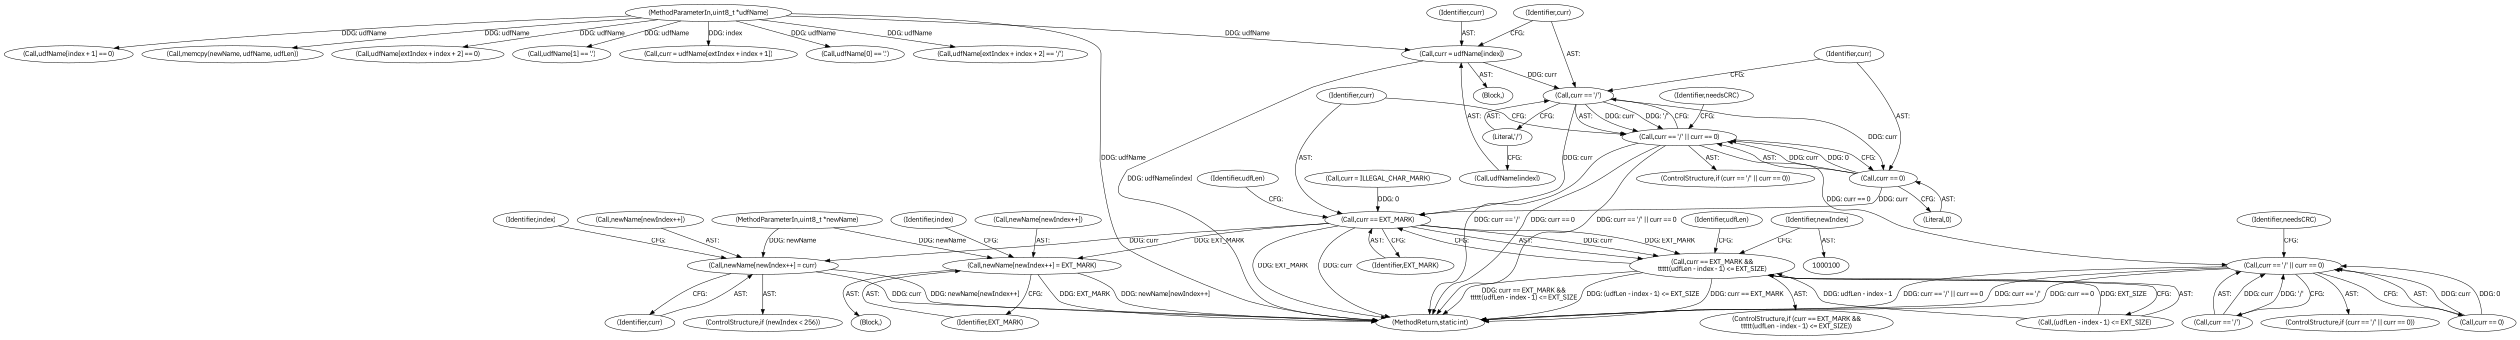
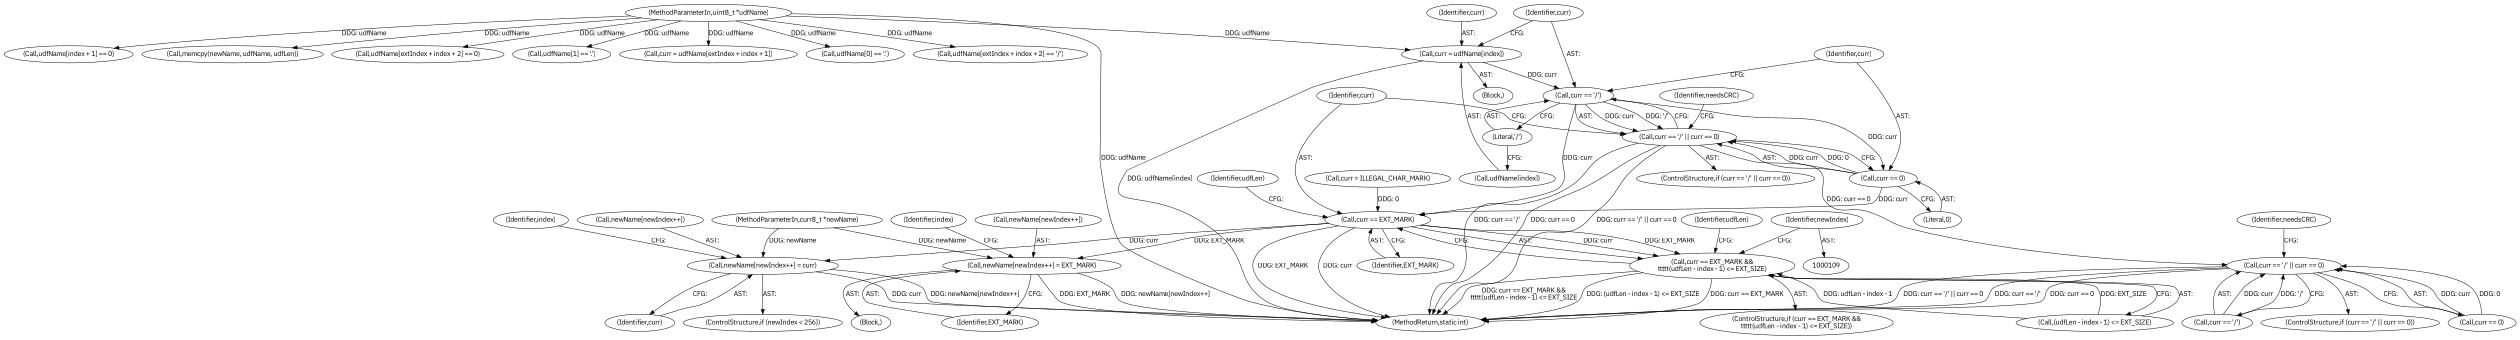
  digraph {
    fontname="IBM Plex Sans"
    node [fontname="IBM Plex Sans"]
    edge [fontname="IBM Plex Sans"]
    n1 [label="(Call,curr = udfName[index])"]
    n2 [label="(Call,curr == '/')"]
    n3 [label="(Block,)"]
    n4 [label="(MethodReturn,static int)"]
    n5 [label="(Call,curr == '/' || curr == 0)"]
    n6 [label="(Call,curr == 0)"]
    n7 [label="(Call,curr == EXT_MARK)"]
    n8 [label="(Literal,'/')"]
    n9 [label="(Call,udfName[index])"]
    n10 [label="(MethodParameterIn,uint8_t *udfName)"]
    n11 [label="(Call,udfName[extIndex + index + 2] == '/')"]
    n12 [label="(Call,udfName[index + 1] == 0)"]
    n13 [label="(Call,memcpy(newName, udfName, udfLen))"]
    n14 [label="(Call,udfName[extIndex + index + 2] == 0)"]
    n15 [label="(Call,udfName[1] == '.')"]
    n16 [label="(Call,curr = udfName[extIndex + index + 1])"]
    n17 [label="(Call,udfName[0] == '.')"]
    n18 [label="(Call,curr == '/' || curr == 0)"]
    n19 [label="(ControlStructure,if (curr == '/' || curr == 0))"]
    n20 [label="(Literal,0)"]
    n21 [label="(Call,curr == EXT_MARK &&\n\t\t\t\t\t(udfLen - index - 1) <= EXT_SIZE)"]
    n22 [label="(Call,newName[newIndex++] = curr)"]
    n23 [label="(Call,newName[newIndex++] = EXT_MARK)"]
    n24 [label="(Identifier,EXT_MARK)"]
    n25 [label="(ControlStructure,if (curr == '/' || curr == 0))"]
    n26 [label="(Call,curr == 0)"]
    n27 [label="(Call,curr == '/')"]
    n28 [label="(Call,(udfLen - index - 1) <= EXT_SIZE)"]
    n29 [label="(ControlStructure,if (curr == EXT_MARK &&\n\t\t\t\t\t(udfLen - index - 1) <= EXT_SIZE))"]
    n30 [label="(Identifier,curr)"]
    n31 [label="(ControlStructure,if (newIndex < 256))"]
    n32 [label="(Identifier,EXT_MARK)"]
    n33 [label="(Block,)"]
    n34 [label="(Identifier,curr)"]
    n35 [label="(Identifier,needsCRC)"]
    n36 [label="(Call,newName[newIndex++])"]
    n37 [label="(Call,curr = ILLEGAL_CHAR_MARK)"]
    n38 [label="(Identifier,curr)"]
    n39 [label="(Identifier,needsCRC)"]
    n40 [label="(Identifier,index)"]
    n41 [label="(Call,newName[newIndex++])"]
    n42 [label="(Identifier,newIndex)"]
-   1000100
+   1000100 [label=1000109]
    n44 [label="(Identifier,udfLen)"]
    n45 [label="(Identifier,udfLen)"]
    n46 [label="(Identifier,curr)"]
    n47 [label="(Identifier,index)"]
-   n48 [label="(MethodParameterIn,uint8_t *newName)"]
+   n48 [label="(MethodParameterIn,curr8_t *newName)"]
    n49 [label="(Identifier,curr)"]
    n1 -> n2 [label="DDG: curr"]
    n1 -> n3 [label="AST: "]
    n1 -> n4 [label="DDG: udfName[index]"]
    n2 -> n5 [label="AST: "]
    n2 -> n5 [label="DDG: curr"]
    n2 -> n5 [label="DDG: '/'"]
    n2 -> n6 [label="DDG: curr"]
    n2 -> n7 [label="DDG: curr"]
    n2 -> n8 [label="CFG: "]
    n5 -> n2 [label="CFG: "]
    n5 -> n4 [label="DDG: curr == '/' || curr == 0"]
    n5 -> n4 [label="DDG: curr == '/'"]
    n5 -> n4 [label="DDG: curr == 0"]
    n5 -> n6 [label="CFG: "]
    n5 -> n18 [label="DDG: curr == 0"]
    n5 -> n19 [label="AST: "]
    n6 -> n5 [label="AST: "]
    n6 -> n5 [label="DDG: curr"]
    n6 -> n5 [label="DDG: 0"]
    n6 -> n7 [label="DDG: curr"]
    n6 -> n20 [label="CFG: "]
    n7 -> n4 [label="DDG: EXT_MARK"]
    n7 -> n4 [label="DDG: curr"]
    n7 -> n21 [label="AST: "]
    n7 -> n21 [label="DDG: curr"]
    n7 -> n21 [label="DDG: EXT_MARK"]
    n7 -> n22 [label="DDG: curr"]
    n7 -> n23 [label="DDG: EXT_MARK"]
    n7 -> n24 [label="CFG: "]
    n8 -> n2 [label="AST: "]
    n8 -> n9 [label="CFG: "]
    n9 -> n1 [label="AST: "]
    n10 -> n1 [label="DDG: udfName"]
    n10 -> n4 [label="DDG: udfName"]
    n10 -> n11 [label="DDG: udfName"]
    n10 -> n12 [label="DDG: udfName"]
    n10 -> n13 [label="DDG: udfName"]
    n10 -> n14 [label="DDG: udfName"]
    n10 -> n15 [label="DDG: udfName"]
-   n10 -> n16 [label="DDG: index"]
+   n10 -> n16 [label="DDG: udfName"]
    n10 -> n17 [label="DDG: udfName"]
    n18 -> n4 [label="DDG: curr == '/' || curr == 0"]
    n18 -> n4 [label="DDG: curr == '/'"]
    n18 -> n4 [label="DDG: curr == 0"]
    n18 -> n25 [label="AST: "]
    n18 -> n26 [label="CFG: "]
    n18 -> n27 [label="CFG: "]
    n20 -> n6 [label="AST: "]
    n21 -> n4 [label="DDG: curr == EXT_MARK"]
    n21 -> n4 [label="DDG: curr == EXT_MARK &&\n\t\t\t\t\t(udfLen - index - 1) <= EXT_SIZE"]
    n21 -> n4 [label="DDG: (udfLen - index - 1) <= EXT_SIZE"]
    n21 -> n7 [label="CFG: "]
    n21 -> n28 [label="CFG: "]
    n21 -> n29 [label="AST: "]
    n22 -> n4 [label="DDG: curr"]
    n22 -> n4 [label="DDG: newName[newIndex++]"]
    n22 -> n30 [label="CFG: "]
    n22 -> n31 [label="AST: "]
    n23 -> n4 [label="DDG: EXT_MARK"]
    n23 -> n4 [label="DDG: newName[newIndex++]"]
    n23 -> n32 [label="CFG: "]
    n23 -> n33 [label="AST: "]
    n24 -> n7 [label="AST: "]
    n26 -> n18 [label="AST: "]
    n26 -> n18 [label="DDG: curr"]
    n26 -> n18 [label="DDG: 0"]
    n27 -> n18 [label="AST: "]
    n27 -> n18 [label="DDG: curr"]
    n27 -> n18 [label="DDG: '/'"]
    n28 -> n21 [label="AST: "]
    n28 -> n21 [label="DDG: udfLen - index - 1"]
    n28 -> n21 [label="DDG: EXT_SIZE"]
    n30 -> n22 [label="AST: "]
    n32 -> n23 [label="AST: "]
    n34 -> n1 [label="AST: "]
    n35 -> n18 [label="CFG: "]
    n36 -> n22 [label="AST: "]
    n37 -> n7 [label="DDG: 0"]
    n38 -> n1 [label="CFG: "]
    n38 -> n2 [label="AST: "]
    n39 -> n5 [label="CFG: "]
    n40 -> n22 [label="CFG: "]
    n41 -> n23 [label="AST: "]
    n42 -> n21 [label="CFG: "]
    n42 -> 1000100 [label="AST: "]
    n44 -> n7 [label="CFG: "]
    n45 -> n21 [label="CFG: "]
    n46 -> n5 [label="CFG: "]
    n46 -> n7 [label="AST: "]
    n47 -> n23 [label="CFG: "]
    n48 -> n22 [label="DDG: newName"]
    n48 -> n23 [label="DDG: newName"]
    n49 -> n2 [label="CFG: "]
    n49 -> n6 [label="AST: "]
  }
